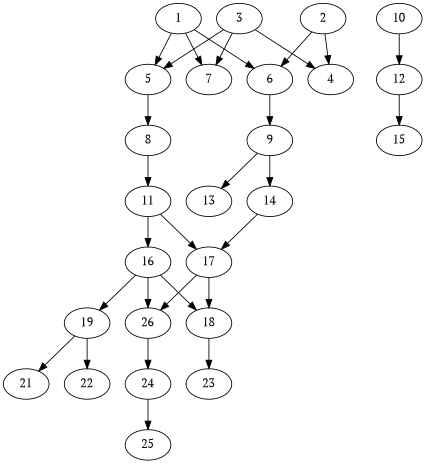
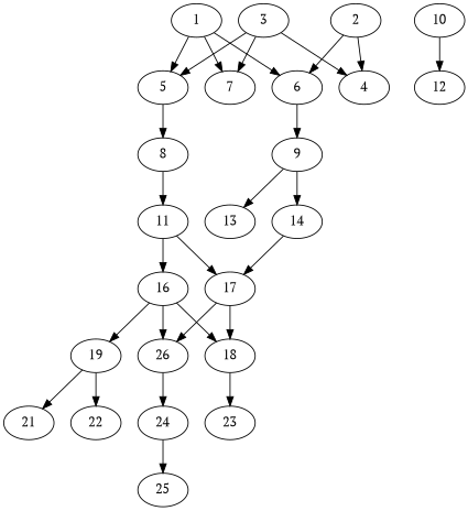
  digraph {
    fontname="PT Serif"
    node [alpha=0.07 fontname="PT Serif"]
    edge [fontname="PT Serif"]
    1 [alpha=0.15 expect_size=5642240]
    5 [alpha=0.12 expect_size=16812032]
    6 [alpha=0.04 expect_size=28282880]
    7 [alpha=0.10 expect_size=24235008]
    8 [alpha=0.14 expect_size=24728576]
    9 [alpha=0.09 expect_size=8448000]
    11 [alpha=0.02 expect_size=9722880]
    10 [alpha=0.06 expect_size=19984384]
    12 [expect_size=44772352]
    13 [alpha=0.04 expect_size=25991168]
    14 [alpha=0.19 expect_size=30332928]
    2 [alpha=0.12 expect_size=8399872]
    4 [alpha=0.06 expect_size=48856064]
    3 [alpha=0.02 expect_size=51094528]
    16 [alpha=0.19 expect_size=25368576]
    17 [alpha=0.11 expect_size=34736128]
-   15 [expect_size=44888064]
    18 [alpha=0.16 expect_size=10696704]
    19 [expect_size=42648576]
    n20 [alpha=0.03 expect_size=17247232 label=26]
    23 [alpha=0.15 expect_size=51630080]
    21 [alpha=0.20 expect_size=31239168]
    22 [alpha=0.18 expect_size=35133440]
    24 [alpha=0.10 expect_size=13120512]
    25 [alpha=0.11 expect_size=11835392]
    1 -> 5
    1 -> 6
    1 -> 7
    5 -> 8
    6 -> 9
    8 -> 11
    9 -> 13
    9 -> 14
    11 -> 16
    11 -> 17
    10 -> 12
-   12 -> 15
    14 -> 17
    2 -> 6
    2 -> 4
    3 -> 5
    3 -> 7
    3 -> 4
    16 -> 18
    16 -> 19
    16 -> n20
    17 -> 18
    17 -> n20
    18 -> 23
    19 -> 21
    19 -> 22
    n20 -> 24
    24 -> 25
  }
